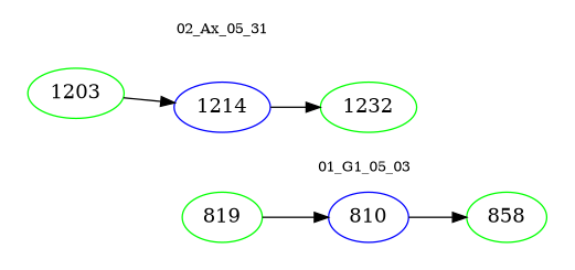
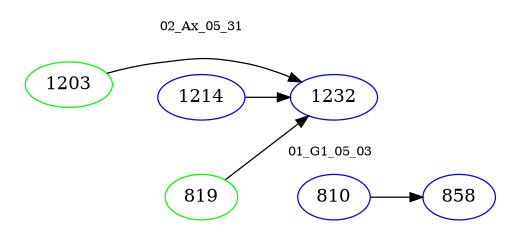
  digraph {
    rankdir=LR
    node [color=blue]
    edge [color=black]
    n1 [color=green label=1203]
    n2 [label=1214]
-   n3 [color=green label=1232]
+   n3 [label=1232]
    n4 [color=green label=819]
    n5 [label=810]
-   n6 [color=green label=858]
+   n6 [label=858]
    subgraph cluster_1 {
      color=white
      fontsize=10
      label="02_Ax_05_31"
      n1
      n2
      n3
    }
    subgraph cluster_2 {
      color=white
      fontsize=10
      label="01_G1_05_03"
      n4
      n5
      n6
    }
-   n1 -> n2
+   n1 -> n3
    n2 -> n3
-   n4 -> n5
+   n4 -> n3
    n5 -> n6
  }
